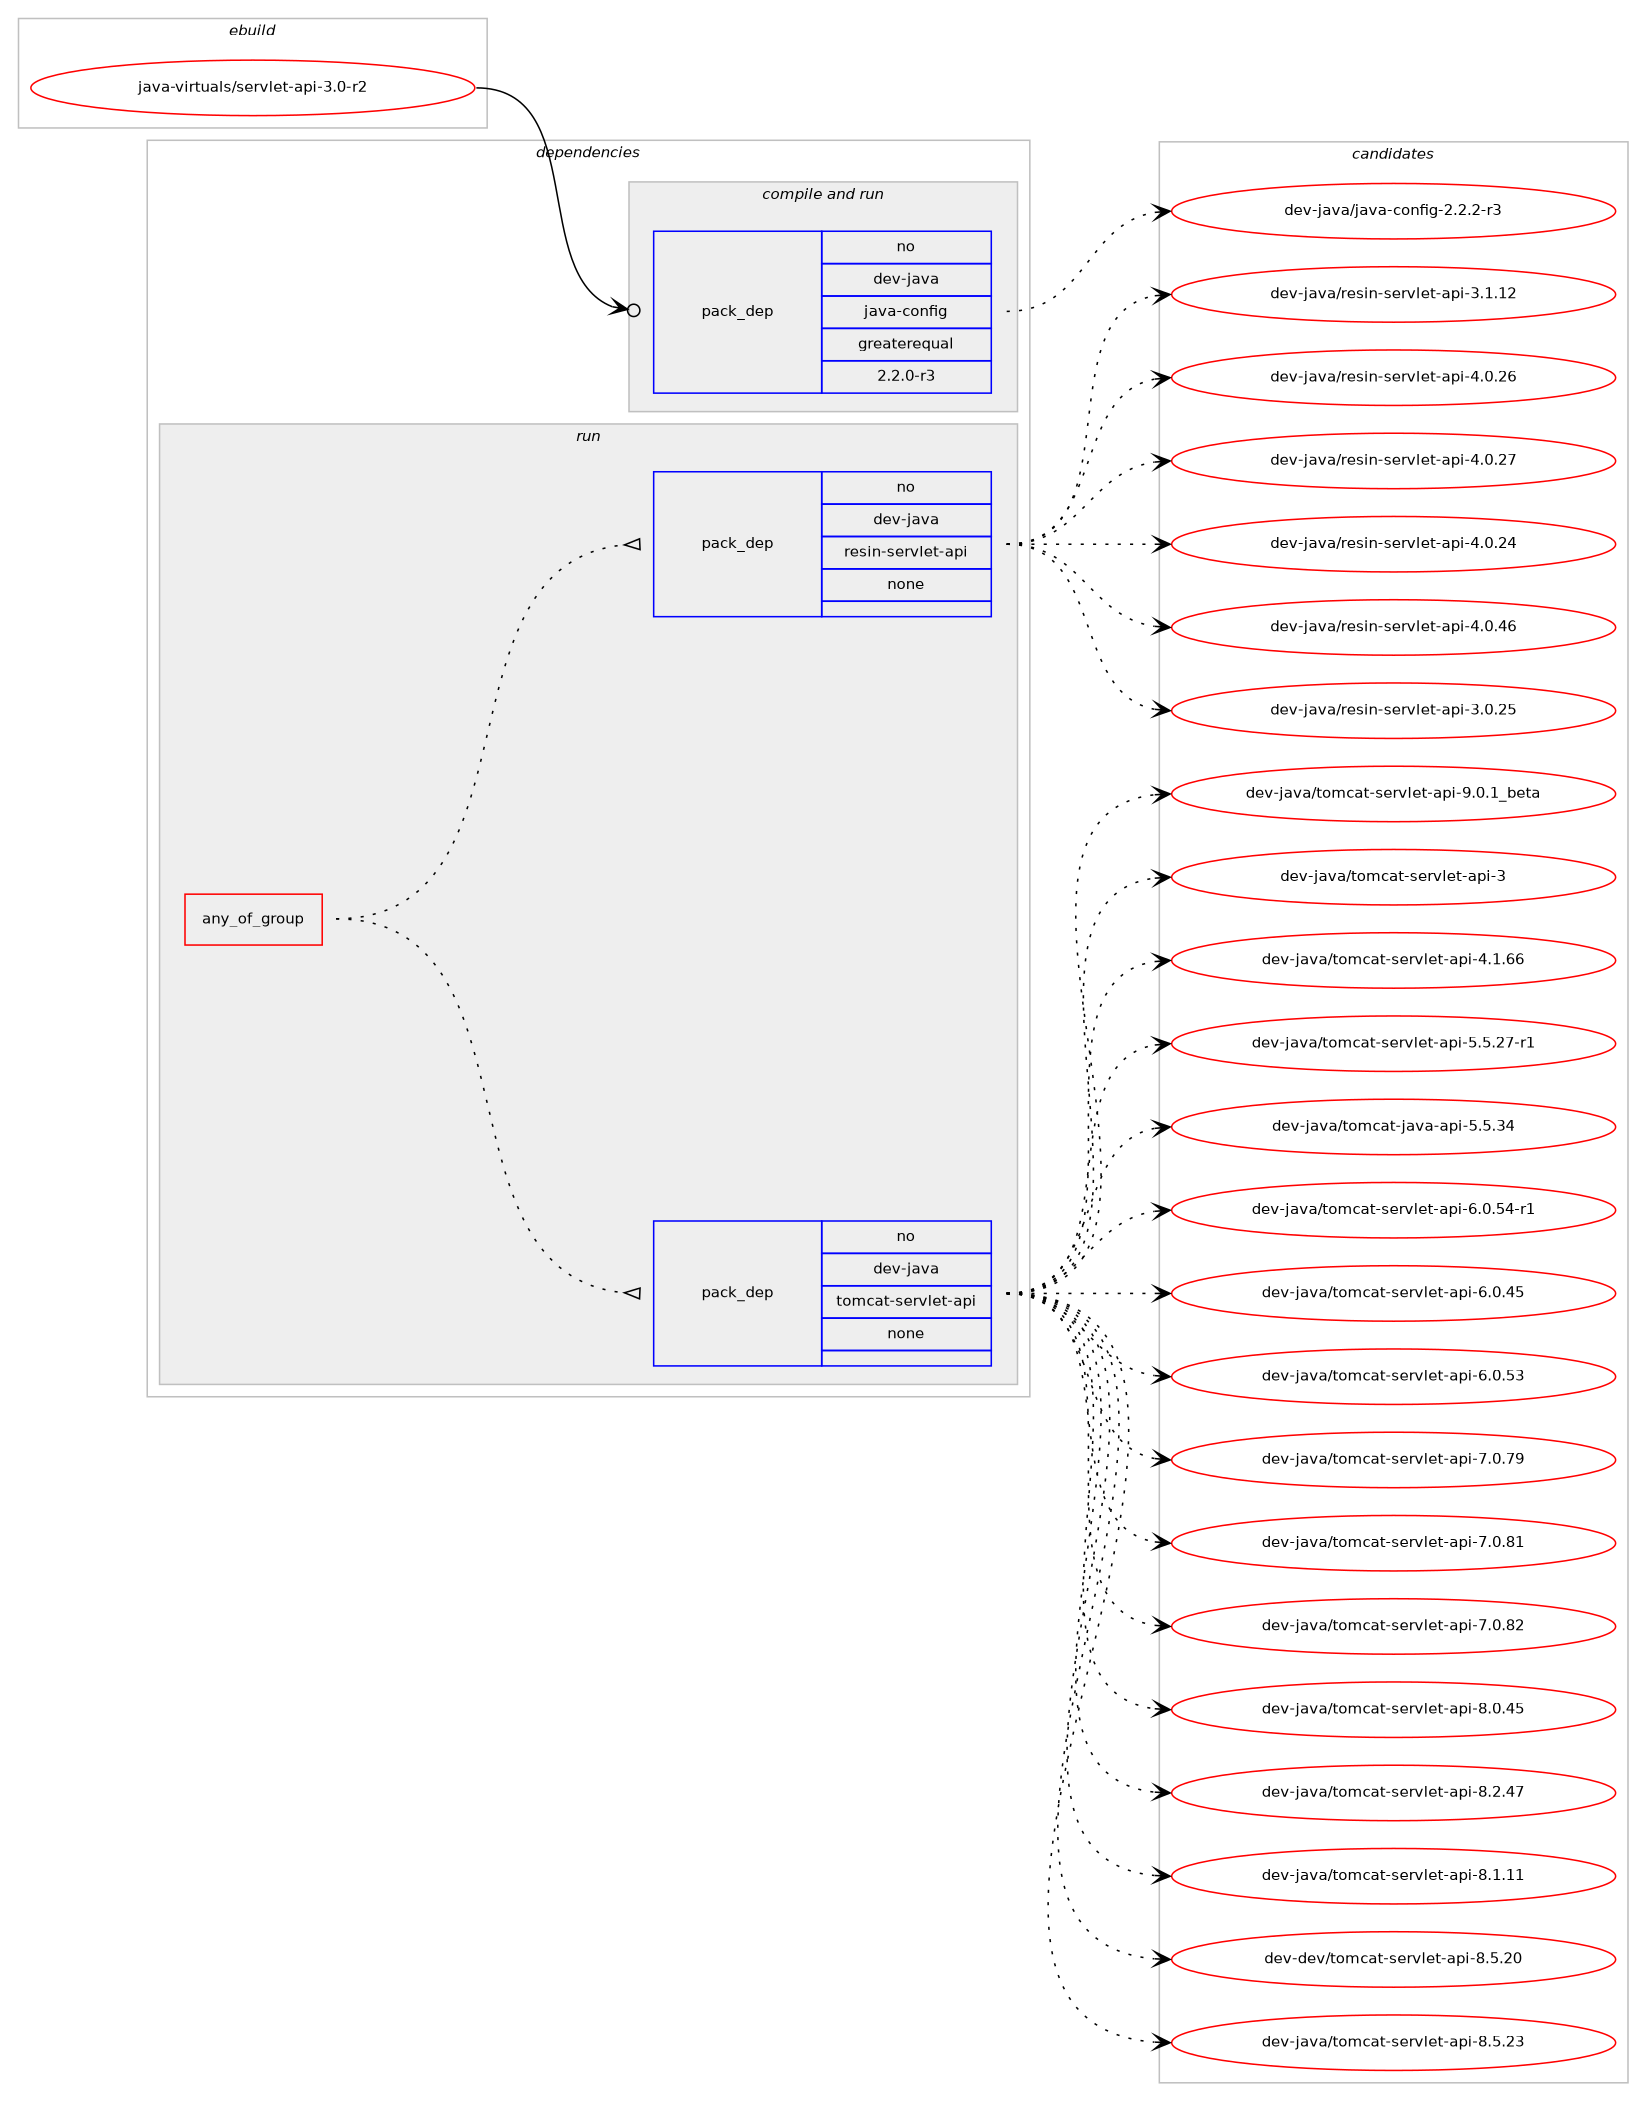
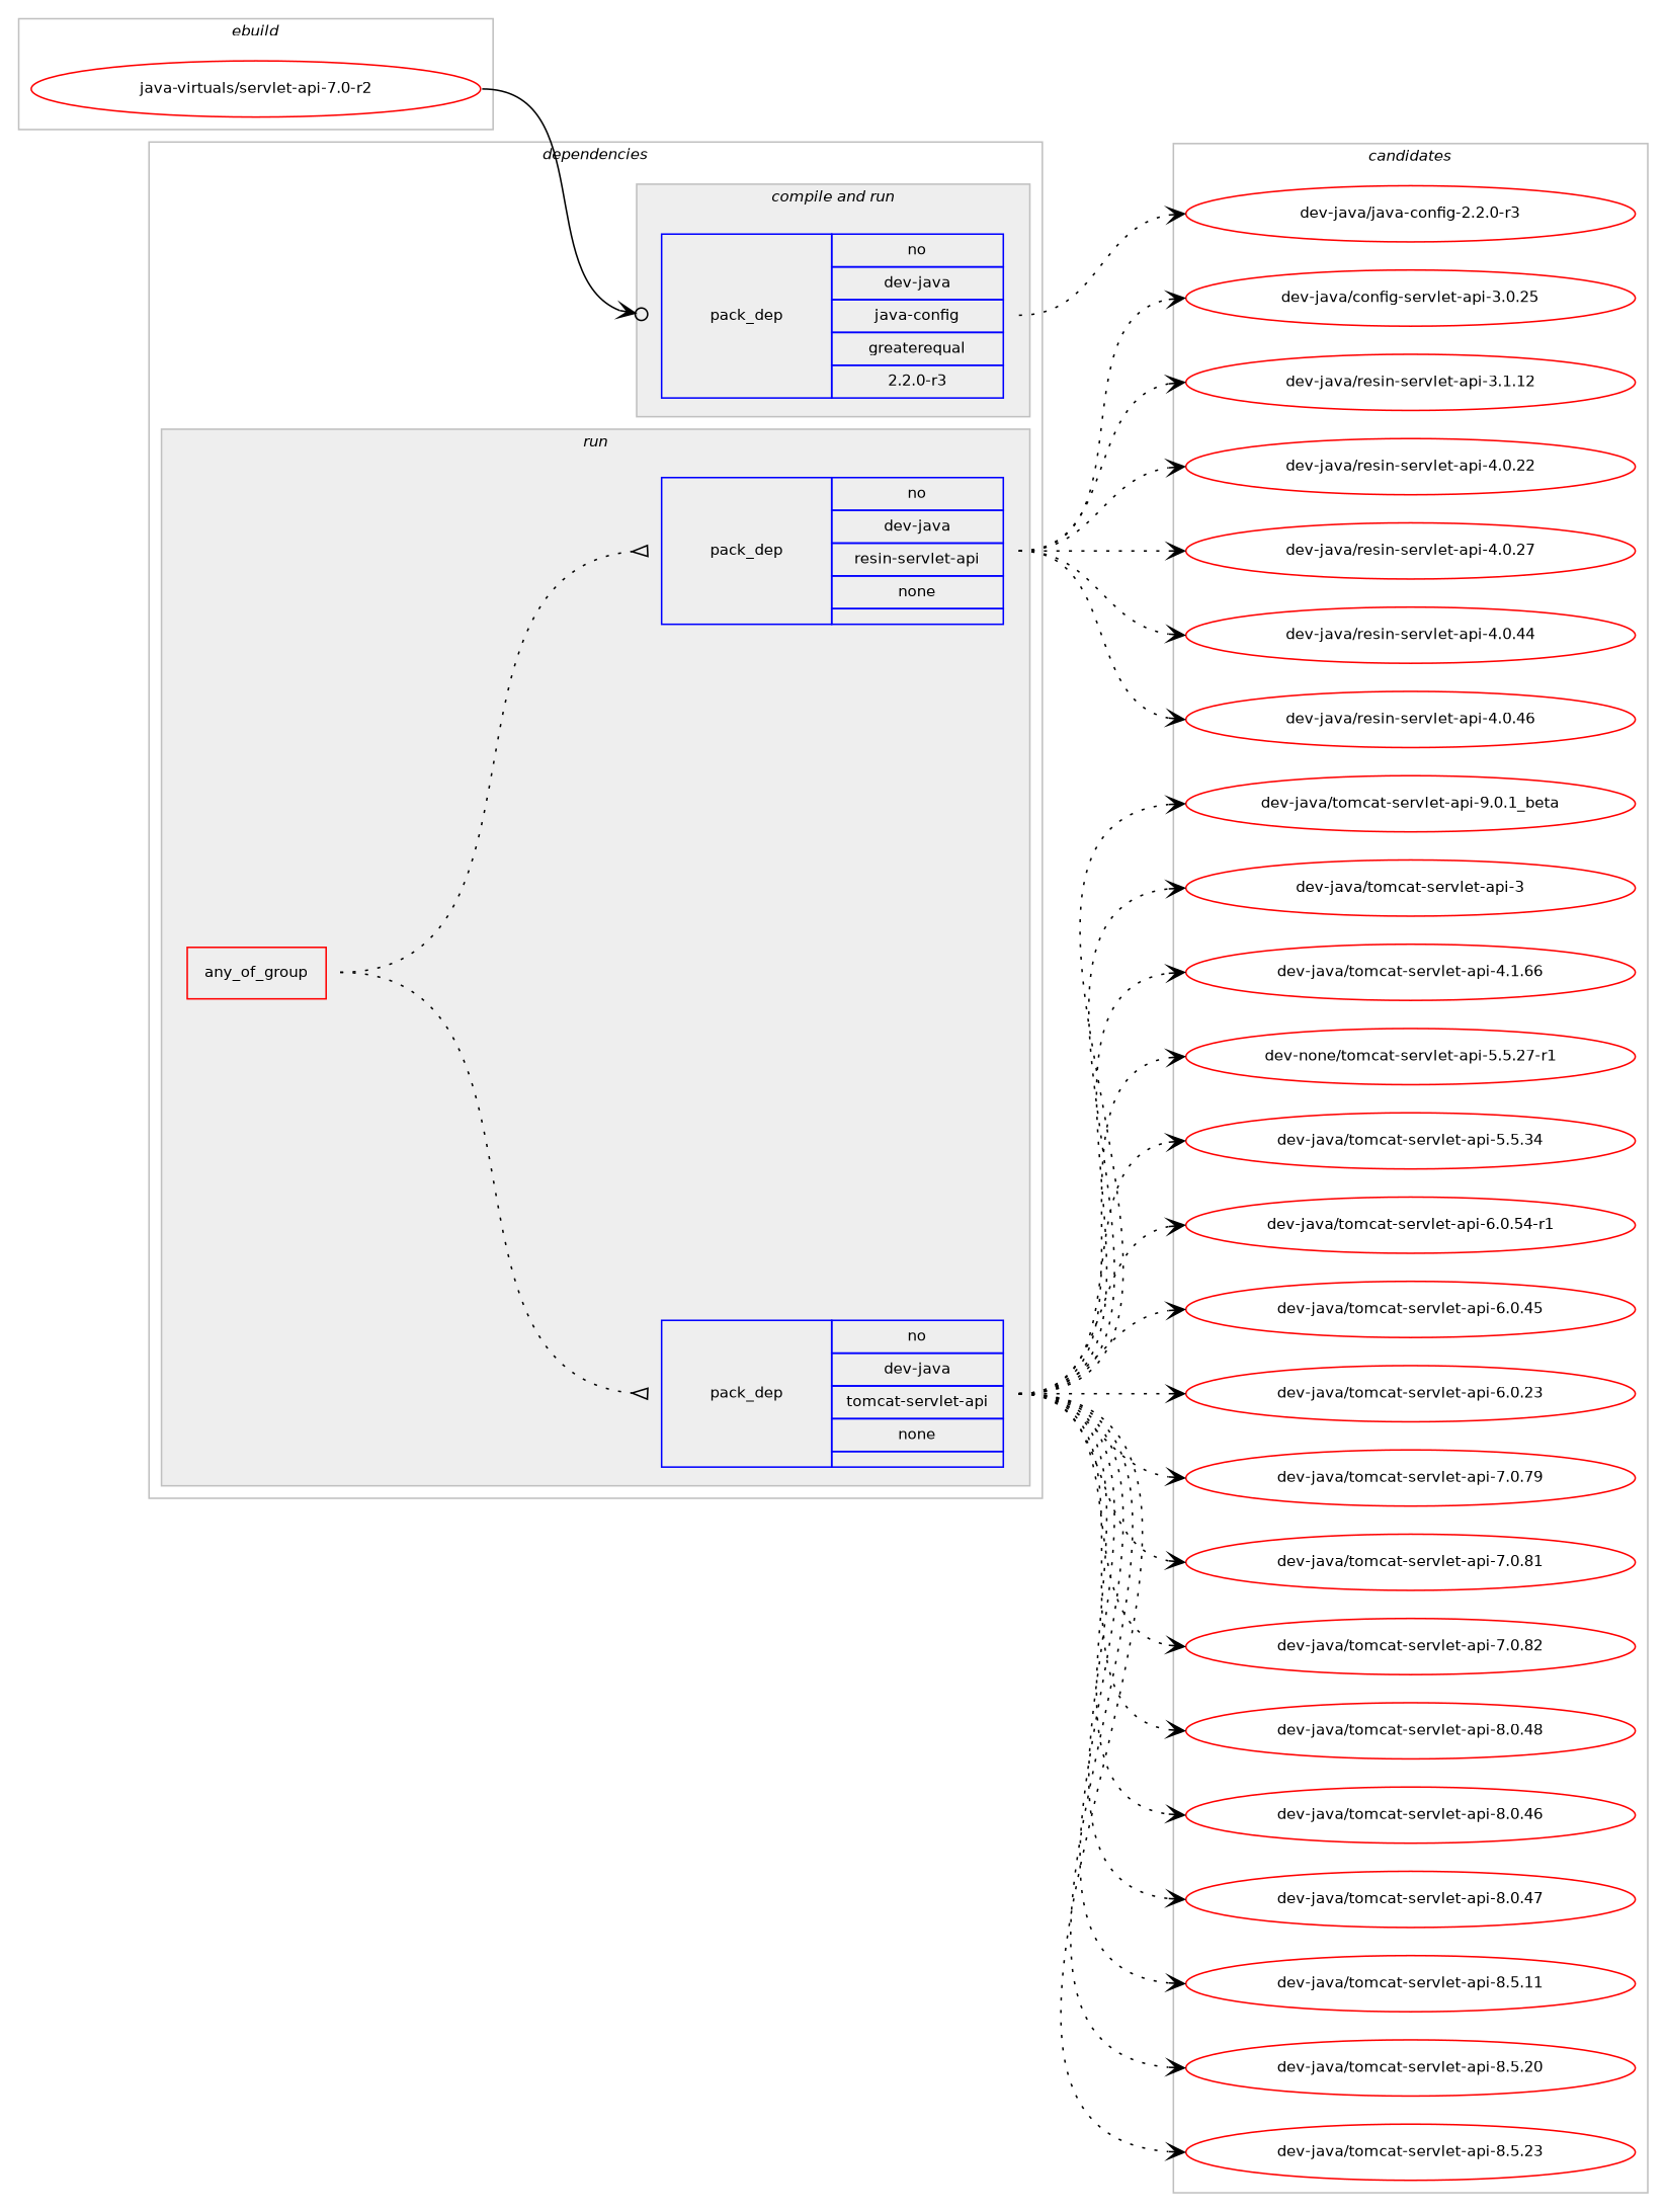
  digraph {
    compound=true
    concentrate=true
    fontname=Helvetica
    fontsize=10
    newrank=true
    rankdir=LR
    ranksep=1.5
    node [color=red fontname=Helvetica fontsize=10]
    edge [arrowhead=vee headport=w style=dotted tailport=e weight=100]
-   n1 [label="java-virtuals/servlet-api-3.0-r2" width=4]
+   n1 [label="java-virtuals/servlet-api-7.0-r2" width=4]
    n2 [color=blue label=<<TABLE BORDER="0" CELLBORDER="1" CELLSPACING="0" CELLPADDING="4" WIDTH="220"><TR><TD ROWSPAN="6" CELLPADDING="30">pack_dep</TD></TR><TR><TD WIDTH="110">no</TD></TR><TR><TD>dev-java</TD></TR><TR><TD>java-config</TD></TR><TR><TD>greaterequal</TD></TR><TR><TD>2.2.0-r3</TD></TR></TABLE>> shape=none]
    n3 [color=blue label=<<TABLE BORDER="0" CELLBORDER="1" CELLSPACING="0" CELLPADDING="4" WIDTH="220"><TR><TD ROWSPAN="6" CELLPADDING="30">pack_dep</TD></TR><TR><TD WIDTH="110">no</TD></TR><TR><TD>dev-java</TD></TR><TR><TD>tomcat-servlet-api</TD></TR><TR><TD>none</TD></TR><TR><TD></TD></TR></TABLE>> shape=none]
    n4 [color=blue label=<<TABLE BORDER="0" CELLBORDER="1" CELLSPACING="0" CELLPADDING="4" WIDTH="220"><TR><TD ROWSPAN="6" CELLPADDING="30">pack_dep</TD></TR><TR><TD WIDTH="110">no</TD></TR><TR><TD>dev-java</TD></TR><TR><TD>resin-servlet-api</TD></TR><TR><TD>none</TD></TR><TR><TD></TD></TR></TABLE>> shape=none]
    n5 [label=<<TABLE BORDER="0" CELLBORDER="1" CELLSPACING="0" CELLPADDING="4"><TR><TD CELLPADDING="10">any_of_group</TD></TR></TABLE>> shape=none]
-   n6 [label="dev-java/java-config-2.2.2-r3" width=4]
+   n6 [label="dev-java/java-config-2.2.0-r3" width=4]
    n7 [label="dev-java/tomcat-servlet-api-3" width=4]
    n8 [label="dev-java/tomcat-servlet-api-4.1.66" width=4]
-   n9 [label="dev-java/tomcat-servlet-api-5.5.27-r1" width=4]
-   n10 [label="dev-java/tomcat-java-api-5.5.34" width=4]
+   n9 [label="dev-none/tomcat-servlet-api-5.5.27-r1" width=4]
+   n10 [label="dev-java/tomcat-servlet-api-5.5.34" width=4]
    n11 [label="dev-java/tomcat-servlet-api-6.0.54-r1" width=4]
    n12 [label="dev-java/tomcat-servlet-api-6.0.45" width=4]
-   n13 [label="dev-java/tomcat-servlet-api-6.0.53" width=4]
+   n13 [label="dev-java/tomcat-servlet-api-6.0.23" width=4]
    n14 [label="dev-java/tomcat-servlet-api-7.0.79" width=4]
    n15 [label="dev-java/tomcat-servlet-api-7.0.81" width=4]
    n16 [label="dev-java/tomcat-servlet-api-7.0.82" width=4]
-   n17 [label="dev-java/tomcat-servlet-api-8.0.45" width=4]
-   n19 [label="dev-java/tomcat-servlet-api-8.2.47" width=4]
-   n20 [label="dev-java/tomcat-servlet-api-8.1.11" width=4]
-   n21 [label="dev-dev/tomcat-servlet-api-8.5.20" width=4]
+   n17 [label="dev-java/tomcat-servlet-api-8.0.48" width=4]
+   n18 [label="dev-java/tomcat-servlet-api-8.0.46" width=4]
+   n19 [label="dev-java/tomcat-servlet-api-8.0.47" width=4]
+   n20 [label="dev-java/tomcat-servlet-api-8.5.11" width=4]
+   n21 [label="dev-java/tomcat-servlet-api-8.5.20" width=4]
    n22 [label="dev-java/tomcat-servlet-api-8.5.23" width=4]
    n23 [label="dev-java/tomcat-servlet-api-9.0.1_beta" width=4]
-   n24 [label="dev-java/resin-servlet-api-3.0.25" width=4]
+   n24 [label="dev-java/config-servlet-api-3.0.25" width=4]
    n25 [label="dev-java/resin-servlet-api-3.1.12" width=4]
-   n26 [label="dev-java/resin-servlet-api-4.0.26" width=4]
+   n26 [label="dev-java/resin-servlet-api-4.0.22" width=4]
    n27 [label="dev-java/resin-servlet-api-4.0.27" width=4]
-   n28 [label="dev-java/resin-servlet-api-4.0.24" width=4]
+   n28 [label="dev-java/resin-servlet-api-4.0.44" width=4]
    n29 [label="dev-java/resin-servlet-api-4.0.46" width=4]
    subgraph cluster_1 {
      color=gray
      label=<<i>ebuild</i>>
      rank=same
      n1
    }
    subgraph cluster_2 {
      color=gray
      label=<<i>dependencies</i>>
      subgraph cluster_3 {
        color=gray
        fillcolor="#eeeeee"
        label=<<i>compile</i>>
        style=filled
      }
      subgraph cluster_4 {
        color=gray
        fillcolor="#eeeeee"
        label=<<i>compile and run</i>>
        style=filled
        subgraph sub_5 {
          color=gray
          fillcolor="#eeeeee"
          label=<<i>compile and run</i>>
          style=filled
          n2
        }
      }
      subgraph cluster_6 {
        color=gray
        fillcolor="#eeeeee"
        label=<<i>run</i>>
        style=filled
        subgraph sub_7 {
          color=gray
          fillcolor="#eeeeee"
          label=<<i>run</i>>
          style=filled
          n5
          subgraph sub_8 {
            color=gray
            fillcolor="#eeeeee"
            label=<<i>run</i>>
            style=filled
            n3
          }
          subgraph sub_9 {
            color=gray
            fillcolor="#eeeeee"
            label=<<i>run</i>>
            style=filled
            n4
          }
        }
      }
    }
    subgraph cluster_10 {
      color=gray
      label=<<i>candidates</i>>
      rank=same
      subgraph sub_11 {
        color=black
        label=<<i>candidates</i>>
        nodesep=1
        rank=same
        n6
      }
      subgraph sub_12 {
        color=black
        label=<<i>candidates</i>>
        nodesep=1
        rank=same
        n7
        n8
        n9
        n10
        n11
        n12
        n13
        n14
        n15
        n16
        n17
+       n18
        n19
        n20
        n21
        n22
        n23
      }
      subgraph sub_13 {
        color=black
        label=<<i>candidates</i>>
        nodesep=1
        rank=same
        n24
        n25
        n26
        n27
        n28
        n29
      }
    }
    n1 -> n2 [arrowhead=odotvee style=solid weight=20]
    n2 -> n6
    n3 -> n7
    n3 -> n8
    n3 -> n9
    n3 -> n10
    n3 -> n11
    n3 -> n12
    n3 -> n13
    n3 -> n14
    n3 -> n15
    n3 -> n16
    n3 -> n17
+   n3 -> n18
    n3 -> n19
    n3 -> n20
    n3 -> n21
    n3 -> n22
    n3 -> n23
    n4 -> n24
    n4 -> n25
    n4 -> n26
    n4 -> n27
    n4 -> n28
    n4 -> n29
    n5 -> n3 [arrowhead=oinv weight=20]
    n5 -> n4 [arrowhead=oinv weight=20]
  }
